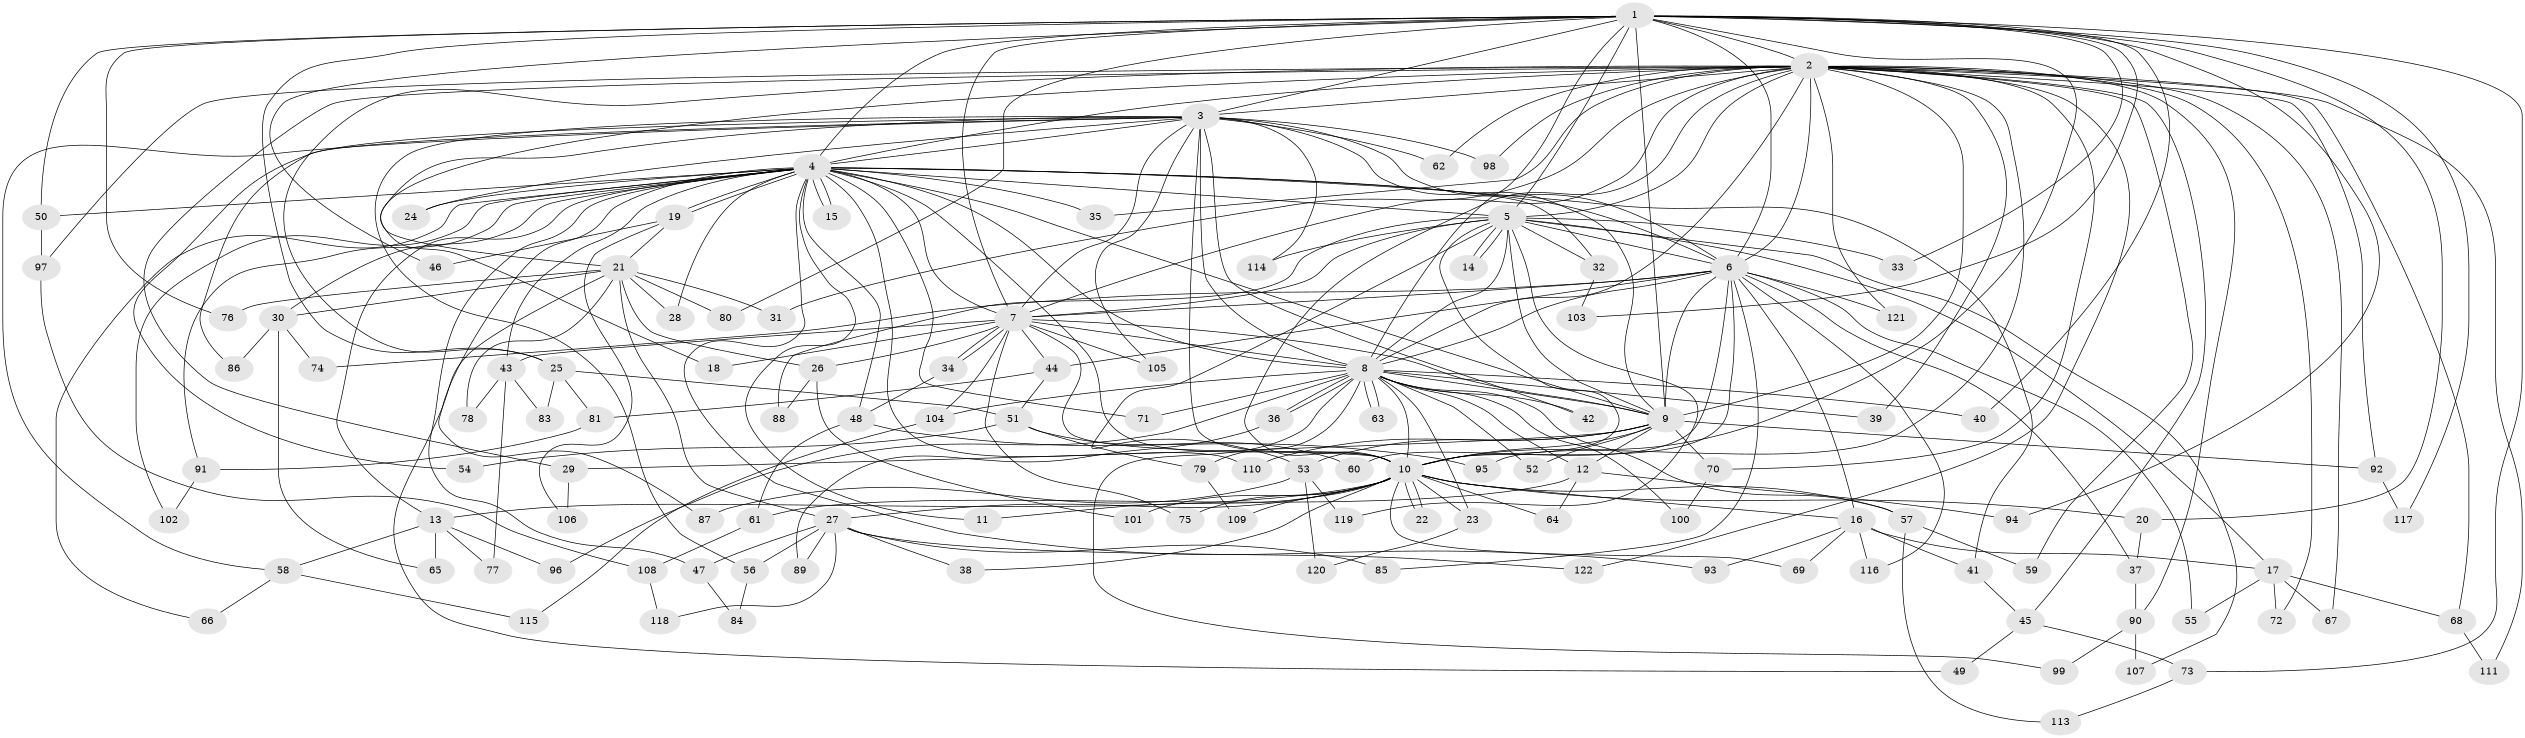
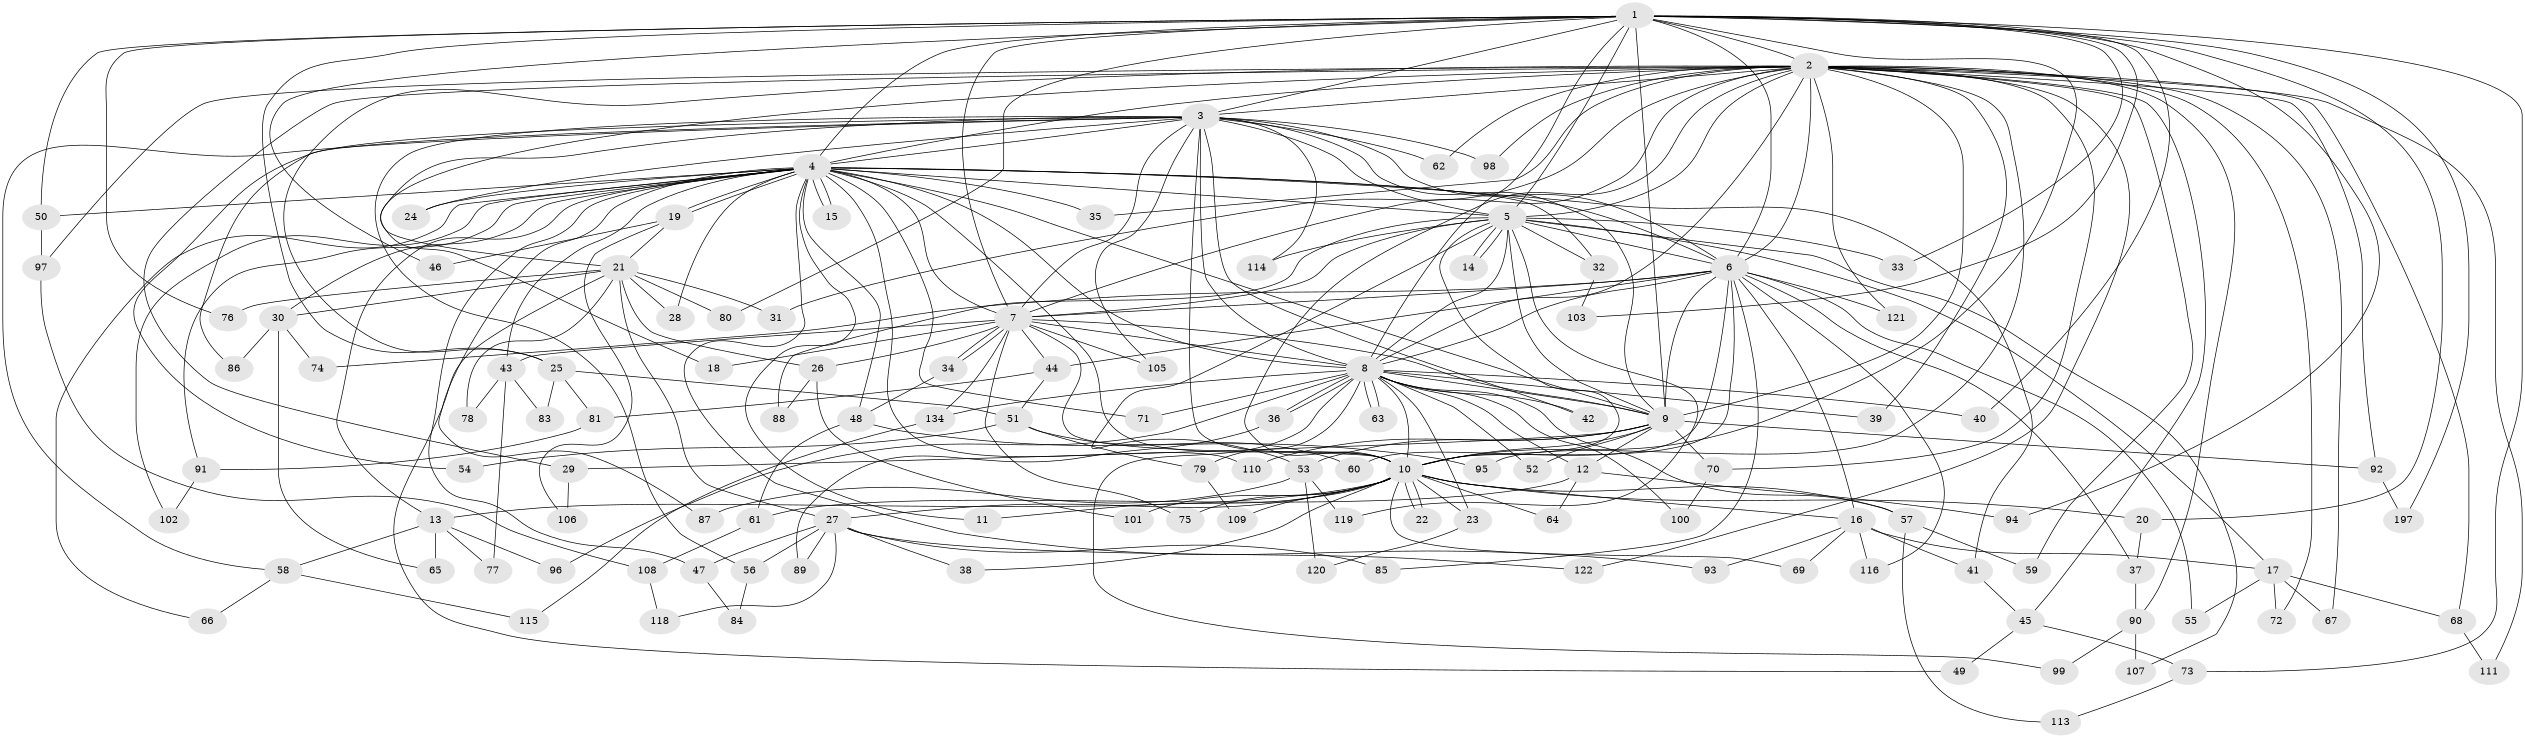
  graph {
    node [color=gray90 style=filled]
    1
    2
    3
    4
    5
    6
    7
    8
    9
    10
    20
    25
    33
    40
    46
    50
    73
    76
    80
    94
    103
-   117
+   117 [label=197]
    21
    29
    31
    35
    39
    45
    59
    62
    67
    68
    70
    72
    90
    92
    95
    97
    98
    111
    121
    122
    18
    24
    42
    54
    56
    58
    86
    105
    114
    11
    13
    15
    19
    28
    30
    32
    41
    43
    47
    48
    66
    71
    87
    91
    93
    102
    110
    14
    17
    53
    88
    107
    119
    16
    37
    44
    55
    60
    74
    85
    116
    26
    34
    75
-   104
+   104 [label=134]
    12
    23
    36
    52
    57
    63
    79
    96
    99
    100
    22
    27
    38
    64
    69
    101
    109
    51
    81
    83
    113
    49
    78
    106
    108
    84
    115
    65
    77
    61
    120
    89
    118
    1 -- 2
    1 -- 3
    1 -- 4
    1 -- 5
    1 -- 6
    1 -- 7
    1 -- 8
    1 -- 9
    1 -- 10
    1 -- 20
    1 -- 25
    1 -- 33
    1 -- 40
    1 -- 46
    1 -- 50
    1 -- 73
    1 -- 76
    1 -- 80
    1 -- 94
    1 -- 103
    1 -- 117
    2 -- 3
    2 -- 4
    2 -- 5
    2 -- 6
    2 -- 7
    2 -- 8
    2 -- 9
    2 -- 10
    2 -- 25
    2 -- 21
    2 -- 29
    2 -- 31
    2 -- 35
    2 -- 39
    2 -- 45
    2 -- 59
    2 -- 62
    2 -- 67
    2 -- 68
    2 -- 70
    2 -- 72
    2 -- 90
    2 -- 92
    2 -- 95
    2 -- 97
    2 -- 98
    2 -- 111
    2 -- 121
    2 -- 122
    3 -- 4
+   3 -- 5
    3 -- 6
    3 -- 7
    3 -- 8
    3 -- 9
    3 -- 10
    3 -- 62
    3 -- 98
    3 -- 18
    3 -- 24
    3 -- 42
    3 -- 54
    3 -- 56
    3 -- 58
    3 -- 86
    3 -- 105
    3 -- 114
    4 -- 5
    4 -- 6
    4 -- 7
    4 -- 8
    4 -- 9
    4 -- 10
    4 -- 50
    4 -- 35
    4 -- 24
    4 -- 11
    4 -- 13
    4 -- 15
    4 -- 15
    4 -- 19
    4 -- 19
    4 -- 28
    4 -- 30
    4 -- 32
    4 -- 41
    4 -- 43
    4 -- 47
    4 -- 48
    4 -- 66
    4 -- 71
    4 -- 87
    4 -- 91
    4 -- 93
    4 -- 102
    4 -- 110
    5 -- 6
    5 -- 7
    5 -- 8
    5 -- 9
    5 -- 10
    5 -- 33
    5 -- 114
    5 -- 32
    5 -- 14
    5 -- 14
    5 -- 17
    5 -- 53
    5 -- 88
    5 -- 107
    5 -- 119
    6 -- 7
    6 -- 8
    6 -- 9
    6 -- 10
    6 -- 121
    6 -- 16
    6 -- 37
    6 -- 44
    6 -- 55
    6 -- 60
    6 -- 74
    6 -- 85
    6 -- 116
    7 -- 8
    7 -- 9
    7 -- 10
    7 -- 18
    7 -- 105
    7 -- 43
    7 -- 44
    7 -- 26
    7 -- 34
    7 -- 34
    7 -- 75
    7 -- 104
    8 -- 9
    8 -- 10
    8 -- 40
    8 -- 39
    8 -- 42
    8 -- 71
    8 -- 104
    8 -- 12
    8 -- 23
    8 -- 36
    8 -- 36
    8 -- 52
    8 -- 57
    8 -- 63
    8 -- 63
    8 -- 79
    8 -- 96
    8 -- 99
    8 -- 100
    9 -- 10
    9 -- 29
    9 -- 70
    9 -- 92
    9 -- 110
    9 -- 53
    9 -- 12
    9 -- 52
    10 -- 20
    10 -- 11
    10 -- 13
    10 -- 16
    10 -- 75
    10 -- 23
    10 -- 57
    10 -- 22
    10 -- 22
    10 -- 27
    10 -- 38
    10 -- 64
    10 -- 69
    10 -- 101
    10 -- 109
    20 -- 37
    25 -- 51
    25 -- 81
    25 -- 83
    50 -- 97
    73 -- 113
    21 -- 76
    21 -- 80
    21 -- 31
    21 -- 28
    21 -- 30
    21 -- 26
    21 -- 27
    21 -- 49
    21 -- 78
    29 -- 106
    45 -- 73
    45 -- 49
    68 -- 111
    70 -- 100
    90 -- 107
    90 -- 99
    92 -- 117
    97 -- 108
    56 -- 84
    58 -- 66
    58 -- 115
    13 -- 58
    13 -- 96
    13 -- 65
    13 -- 77
    19 -- 46
    19 -- 21
    19 -- 106
    30 -- 86
    30 -- 74
    30 -- 65
    32 -- 103
    41 -- 45
    43 -- 83
    43 -- 78
    43 -- 77
    47 -- 84
    48 -- 95
    48 -- 61
    91 -- 102
    17 -- 67
    17 -- 68
    17 -- 72
    17 -- 55
    53 -- 87
    53 -- 119
    53 -- 120
    16 -- 41
    16 -- 93
    16 -- 17
    16 -- 116
    16 -- 69
    37 -- 90
    44 -- 51
    44 -- 81
    26 -- 88
    26 -- 101
    34 -- 48
    104 -- 115
    12 -- 94
    12 -- 64
    12 -- 61
    23 -- 120
    36 -- 89
    57 -- 59
    57 -- 113
    79 -- 109
    27 -- 122
    27 -- 56
    27 -- 47
    27 -- 85
    27 -- 38
    27 -- 89
    27 -- 118
    51 -- 54
    51 -- 60
    51 -- 79
    81 -- 91
    108 -- 118
    61 -- 108
  }
